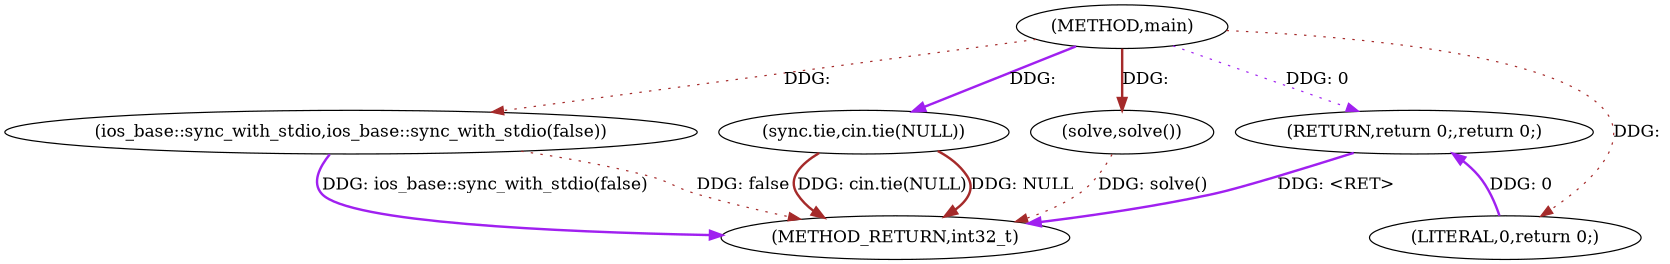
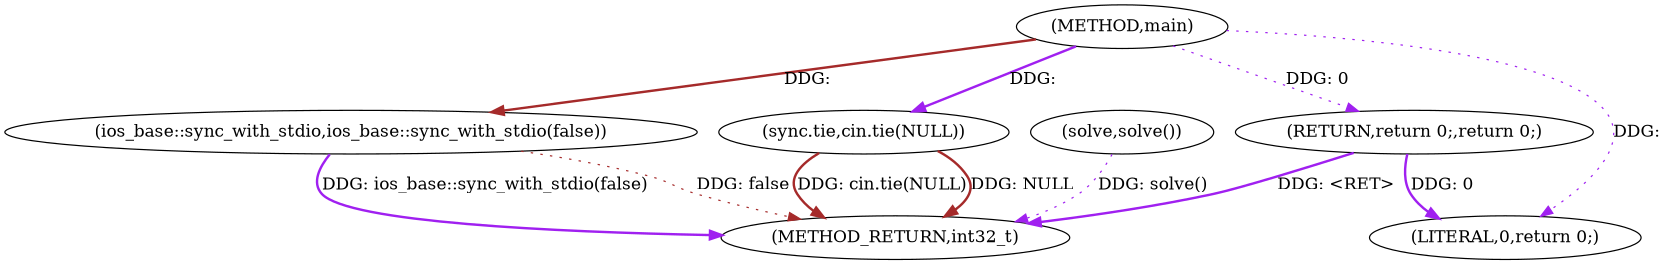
  digraph {
    edge [color=brown style=bold]
    n1 [label="(METHOD,main)"]
    n2 [label="(ios_base::sync_with_stdio,ios_base::sync_with_stdio(false))"]
    n3 [label="(sync.tie,cin.tie(NULL))"]
    n4 [label="(solve,solve())"]
    n5 [label="(RETURN,return 0;,return 0;)"]
    n6 [label="(LITERAL,0,return 0;)"]
    n7 [label="(METHOD_RETURN,int32_t)"]
-   n1 -> n2 [label="DDG: " style=dotted]
+   n1 -> n2 [label="DDG: "]
    n1 -> n3 [color=purple label="DDG: "]
-   n1 -> n4 [label="DDG: "]
    n1 -> n5 [color=purple label="DDG: 0" style=dotted]
-   n1 -> n6 [label="DDG: " style=dotted]
+   n1 -> n6 [color=purple label="DDG: " style=dotted]
    n2 -> n7 [color=purple label="DDG: ios_base::sync_with_stdio(false)"]
    n2 -> n7 [label="DDG: false" style=dotted]
    n3 -> n7 [label="DDG: cin.tie(NULL)"]
    n3 -> n7 [label="DDG: NULL"]
-   n4 -> n7 [label="DDG: solve()" style=dotted]
+   n4 -> n7 [color=purple label="DDG: solve()" style=dotted]
    n5 -> n7 [color=purple label="DDG: <RET>"]
-   n6 -> n5 [color=purple label="DDG: 0"]
+   n5 -> n6 [color=purple label="DDG: 0"]
  }
